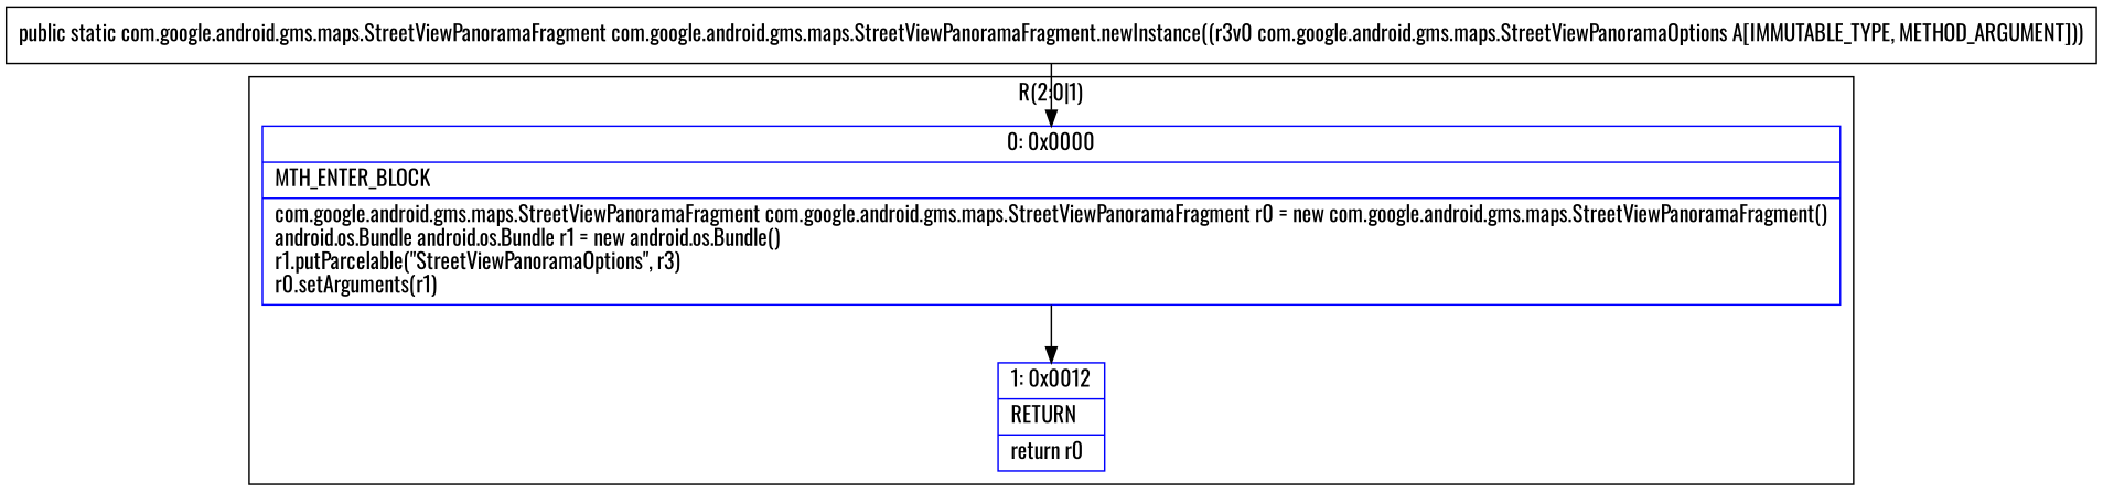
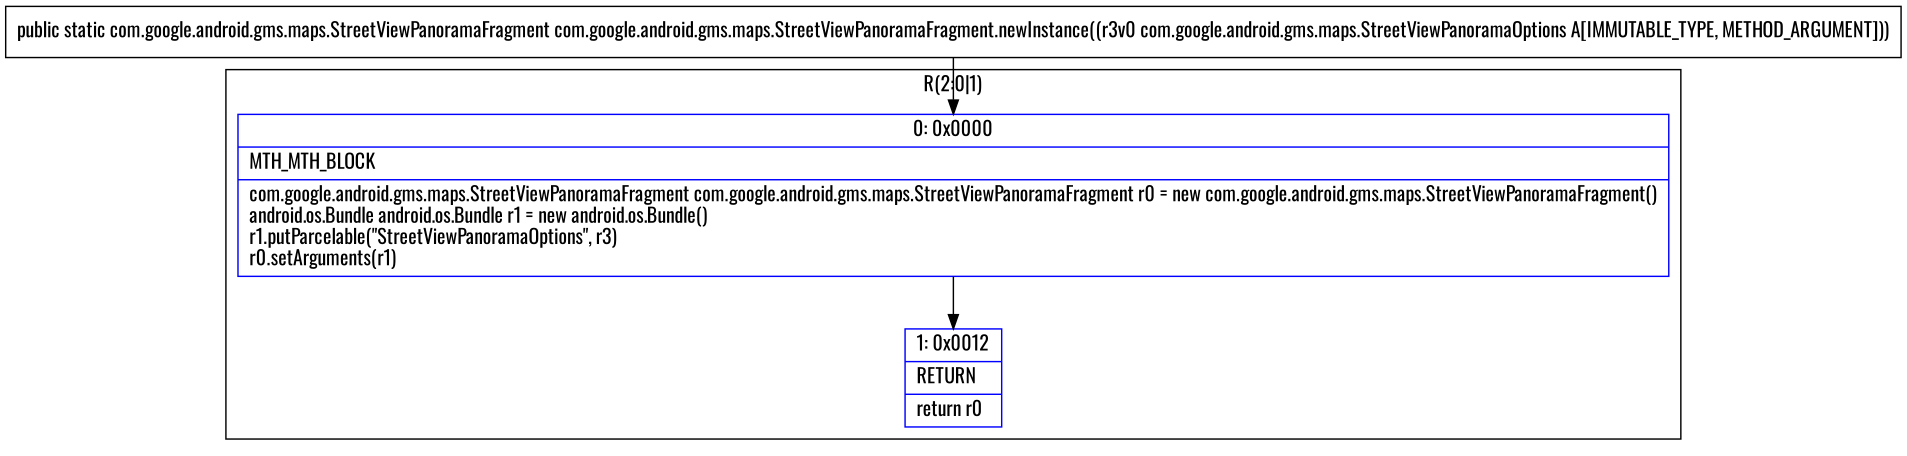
  digraph {
    fontname=Oswald
    node [color=blue shape=record fontname=Oswald]
    edge [fontname=Oswald]
-   n1 [label="{0\:\ 0x0000|MTH_ENTER_BLOCK\l|com.google.android.gms.maps.StreetViewPanoramaFragment com.google.android.gms.maps.StreetViewPanoramaFragment r0 = new com.google.android.gms.maps.StreetViewPanoramaFragment()\landroid.os.Bundle android.os.Bundle r1 = new android.os.Bundle()\lr1.putParcelable(\"StreetViewPanoramaOptions\", r3)\lr0.setArguments(r1)\l}"]
+   n1 [label="{0\:\ 0x0000|MTH_MTH_BLOCK\l|com.google.android.gms.maps.StreetViewPanoramaFragment com.google.android.gms.maps.StreetViewPanoramaFragment r0 = new com.google.android.gms.maps.StreetViewPanoramaFragment()\landroid.os.Bundle android.os.Bundle r1 = new android.os.Bundle()\lr1.putParcelable(\"StreetViewPanoramaOptions\", r3)\lr0.setArguments(r1)\l}"]
    n2 [label="{1\:\ 0x0012|RETURN\l|return r0\l}"]
    n3 [label="{public static com.google.android.gms.maps.StreetViewPanoramaFragment com.google.android.gms.maps.StreetViewPanoramaFragment.newInstance((r3v0 com.google.android.gms.maps.StreetViewPanoramaOptions A[IMMUTABLE_TYPE, METHOD_ARGUMENT])) }" color=""]
    subgraph cluster_1 {
      label="R(2:0|1)"
      n1
      n2
    }
    n1 -> n2
    n3 -> n1
  }
